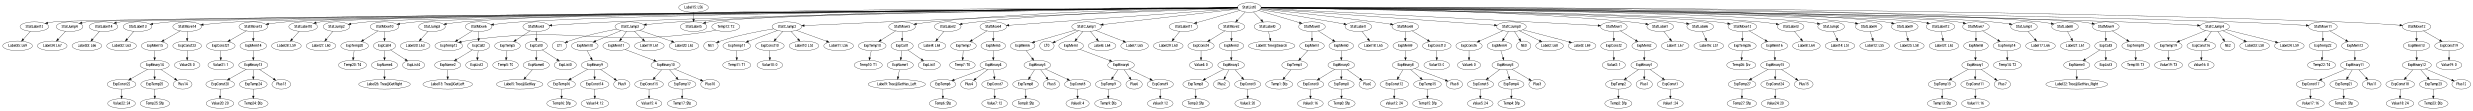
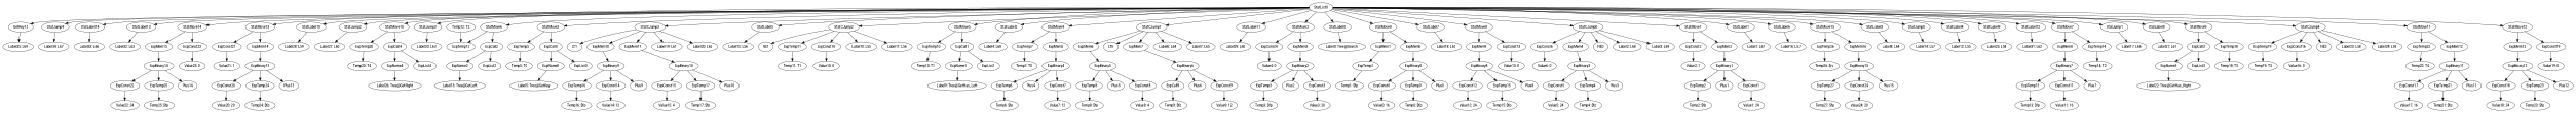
  digraph {
    fontname="Roboto Condensed"
    ordering=out
    node [fontname="Roboto Condensed"]
    edge [fontname="Roboto Condensed"]
    ExpTemp27
    "Temp27: $fp"
    ExpTemp26
    "Temp26: $rv"
-   StatLabel15
+   StatLabel15 [label=GetKey15]
    "Label35: L69"
    StatJump4
    "Label34: L67"
    StatLabel14
    "Label33: L66"
    StatLabel13
    "Label32: L63"
    StatMove14
    ExpMem15
    ExpConst23
    ExpBinary14
    "Value23: 0"
    ExpConst22
    ExpTemp25
    Plus14
    "Value22: 24"
    "Temp25: $fp"
    ExpConst21
    "Value21: 1"
    StatMove13
    ExpMem14
    ExpBinary13
    ExpConst20
    ExpTemp24
    Plus13
    "Value20: 20"
    "Temp24: $fp"
    ExpMem13
    ExpBinary12
    ExpConst18
    ExpTemp23
    Plus12
    "Value18: 24"
    "Temp23: $fp"
    StatLabel10
    "Label28: L59"
    StatJump2
    "Label27: L60"
    ExpTemp22
    "Temp22: T4"
    ExpMem12
    ExpBinary11
    ExpConst17
    ExpTemp21
    Plus11
    "Value17: 16"
    "Temp21: $fp"
    ExpName4
    "Label26: Tree@GetRight"
    StatMove10
    ExpTemp20
    ExpCall4
    "Temp20: T4"
    ExpList4
    StatJump3
    "Label30: L63"
-   ExpTemp9
+   ExpTemp9 [label=ExpCall9]
    "Temp9: $fp"
    ExpMem6
    ExpBinary5
    ExpTemp8
    Plus5
    ExpConst8
    "Temp8: $fp"
    "Value8: 4"
    ExpConst4
    "Value4: 0"
    ExpConst0
    "Value0: 16"
    ExpTemp6
    "Temp6: $fp"
    StatMove6
    ExpTemp12
    ExpCall2
    ExpName2
    ExpList2
    "Temp12: T2"
    "Label13: Tree@GetLeft"
    ExpName0
    "Label5: Tree@GetKey"
    ExpConst24
    "Value24: 20"
    StatMove3
    ExpTemp5
    ExpCall0
    "Temp5: T0"
    ExpList0
    StatCJump3
    LT1
    ExpMem10
    ExpMem11
    "Label19: L61"
    "Label20: L62"
    ExpBinary9
    ExpBinary10
    ExpTemp16
    ExpConst14
    Plus9
    ExpConst15
    ExpTemp17
    Plus10
    ExpConst6
    "Value6: 0"
    ExpMem1
    ExpTemp1
    "Temp1: $fp"
    ExpConst5
    "Value5: 24"
    ExpConst2
    "Value2: 1"
    ExpTemp7
    "Temp7: T0"
    ExpTemp0
    "Temp0: $fp"
    ExpTemp4
    "Temp4: $fp"
    StatLabel5
    "Label15: L56"
    ExpBinary4
    Plus4
    ExpConst7
    "Value7: 12"
    ExpMem16
    ExpBinary15
    Plus15
    ExpBinary6
    Plus6
    ExpConst9
    "Value9: 12"
    StatCJump2
    NE1
    ExpTemp11
    ExpConst10
    "Label10: L55"
    "Label11: L56"
    "Temp11: T1"
    "Value10: 0"
    "Temp16: $fp"
    StatMove5
    ExpTemp10
    ExpCall1
    "Temp10: T1"
    ExpName1
    ExpList1
    "Label9: Tree@GetHas_Left"
    StatLabel2
    "Label4: L68"
    StatMove4
    ExpMem5
    ExpMem0
    ExpBinary0
    Plus0
    ExpBinary1
    ExpTemp2
    Plus1
    ExpConst1
    "Temp2: $fp"
    "Value1: 24"
    StatCJump1
    LT0
    ExpMem7
    "Label6: L64"
    "Label7: L65"
    ExpCall3
    ExpName3
    ExpList3
    "Label22: Tree@GetHas_Right"
    ExpMem3
    ExpBinary2
    ExpTemp3
    Plus2
    ExpConst3
    "Temp3: $fp"
    "Value3: 20"
    StatLabel11
    "Label29: L60"
    StatMove2
    ExpTemp19
-   "Temp19: T3" [label="Value19: T3"]
+   "Temp19: T3"
    StatLabel0
    "Label0: Tree@Search"
    StatMove0
    StatLabel7
    "Label18: L65"
    StatMove8
    ExpMem9
    ExpConst13
    ExpBinary8
    "Value13: 0"
    ExpConst12
    ExpTemp15
    Plus8
    ExpMem4
    ExpBinary3
    Plus3
    "Value12: 24"
    ExpTemp18
    "Temp18: T3"
    StatCJump0
    NE0
    "Label2: L68"
    "Label3: L69"
    ExpConst16
    "Value16: 0"
    StatMove1
    ExpMem2
    StatLabel1
    "Label1: L67"
    StatLabel6
    "Label16: L57"
    StatMove15
    StatLabel3
    "Label8: L64"
    "Value15: 4"
    "Temp15: $fp"
    StatJump0
    "Label14: L57"
    StatLabel4
    "Label12: L55"
    StatLabel9
    "Label25: L58"
    ExpTemp13
    "Temp13: $fp"
    StatLabel12
    "Label31: L62"
    StatList0
    StatMove7
    StatJump1
    StatLabel8
    StatMove9
    StatCJump4
    StatMove11
    StatMove12
    ExpMem8
    ExpTemp14
    "Label17: L66"
    "Label21: L61"
    NE2
    "Label23: L58"
    "Label24: L59"
    ExpConst19
    ExpBinary7
    "Temp14: T2"
    "Value19: 0"
    ExpConst11
    "Value11: 16"
    Plus7
    "Temp17: $fp"
    "Value14: 12"
    ExpTemp27 -> "Temp27: $fp"
    ExpTemp26 -> "Temp26: $rv"
    StatLabel15 -> "Label35: L69"
    StatJump4 -> "Label34: L67"
    StatLabel14 -> "Label33: L66"
    StatLabel13 -> "Label32: L63"
    StatMove14 -> ExpMem15
    StatMove14 -> ExpConst23
    ExpMem15 -> ExpBinary14
    ExpConst23 -> "Value23: 0"
    ExpBinary14 -> ExpConst22
    ExpBinary14 -> ExpTemp25
    ExpBinary14 -> Plus14
    ExpConst22 -> "Value22: 24"
    ExpTemp25 -> "Temp25: $fp"
    ExpConst21 -> "Value21: 1"
    StatMove13 -> ExpConst21
    StatMove13 -> ExpMem14
    ExpMem14 -> ExpBinary13
    ExpBinary13 -> ExpConst20
    ExpBinary13 -> ExpTemp24
    ExpBinary13 -> Plus13
    ExpConst20 -> "Value20: 20"
    ExpTemp24 -> "Temp24: $fp"
    ExpMem13 -> ExpBinary12
    ExpBinary12 -> ExpConst18
    ExpBinary12 -> ExpTemp23
    ExpBinary12 -> Plus12
    ExpConst18 -> "Value18: 24"
    ExpTemp23 -> "Temp23: $fp"
    StatLabel10 -> "Label28: L59"
    StatJump2 -> "Label27: L60"
    ExpTemp22 -> "Temp22: T4"
    ExpMem12 -> ExpBinary11
    ExpBinary11 -> ExpConst17
    ExpBinary11 -> ExpTemp21
    ExpBinary11 -> Plus11
    ExpConst17 -> "Value17: 16"
    ExpTemp21 -> "Temp21: $fp"
    ExpName4 -> "Label26: Tree@GetRight"
    StatMove10 -> ExpTemp20
    StatMove10 -> ExpCall4
    ExpTemp20 -> "Temp20: T4"
    ExpCall4 -> ExpName4
    ExpCall4 -> ExpList4
    StatJump3 -> "Label30: L63"
    ExpTemp9 -> "Temp9: $fp"
    ExpMem6 -> ExpBinary5
    ExpBinary5 -> ExpTemp8
    ExpBinary5 -> Plus5
    ExpBinary5 -> ExpConst8
    ExpTemp8 -> "Temp8: $fp"
    ExpConst8 -> "Value8: 4"
    ExpConst4 -> "Value4: 0"
    ExpConst0 -> "Value0: 16"
    ExpTemp6 -> "Temp6: $fp"
    StatMove6 -> ExpTemp12
    StatMove6 -> ExpCall2
    ExpCall2 -> ExpName2
    ExpCall2 -> ExpList2
    ExpName2 -> "Label13: Tree@GetLeft"
    "Temp12: T2" -> ExpTemp12
    ExpName0 -> "Label5: Tree@GetKey"
    ExpConst24 -> "Value24: 20"
    StatMove3 -> ExpTemp5
    StatMove3 -> ExpCall0
    ExpTemp5 -> "Temp5: T0"
    ExpCall0 -> ExpName0
    ExpCall0 -> ExpList0
    StatCJump3 -> LT1
    StatCJump3 -> ExpMem10
    StatCJump3 -> ExpMem11
    StatCJump3 -> "Label19: L61"
    StatCJump3 -> "Label20: L62"
    ExpMem10 -> ExpBinary9
    ExpMem11 -> ExpBinary10
    ExpBinary9 -> ExpTemp16
    ExpBinary9 -> ExpConst14
    ExpBinary9 -> Plus9
    ExpBinary10 -> ExpConst15
    ExpBinary10 -> ExpTemp17
    ExpBinary10 -> Plus10
    ExpTemp16 -> "Temp16: $fp"
    ExpConst14 -> "Value14: 12"
    ExpConst15 -> "Value15: 4"
    ExpTemp17 -> "Temp17: $fp"
    ExpConst6 -> "Value6: 0"
    ExpMem1 -> ExpTemp1
    ExpTemp1 -> "Temp1: $fp"
    ExpConst5 -> "Value5: 24"
    ExpConst2 -> "Value2: 1"
    ExpTemp7 -> "Temp7: T0"
    ExpTemp0 -> "Temp0: $fp"
    ExpTemp4 -> "Temp4: $fp"
-   "Label15: L56" -> StatLabel5
+   StatLabel5 -> "Label15: L56"
    ExpBinary4 -> ExpTemp6
    ExpBinary4 -> Plus4
    ExpBinary4 -> ExpConst7
    ExpConst7 -> "Value7: 12"
    ExpMem16 -> ExpBinary15
    ExpBinary15 -> ExpTemp27
    ExpBinary15 -> ExpConst24
    ExpBinary15 -> Plus15
    ExpBinary6 -> ExpTemp9
    ExpBinary6 -> Plus6
    ExpBinary6 -> ExpConst9
    ExpConst9 -> "Value9: 12"
    StatCJump2 -> NE1
    StatCJump2 -> ExpTemp11
    StatCJump2 -> ExpConst10
    StatCJump2 -> "Label10: L55"
    StatCJump2 -> "Label11: L56"
    ExpTemp11 -> "Temp11: T1"
    ExpConst10 -> "Value10: 0"
    StatMove5 -> ExpTemp10
    StatMove5 -> ExpCall1
    ExpTemp10 -> "Temp10: T1"
    ExpCall1 -> ExpName1
    ExpCall1 -> ExpList1
    ExpName1 -> "Label9: Tree@GetHas_Left"
    StatLabel2 -> "Label4: L68"
    StatMove4 -> ExpTemp7
    StatMove4 -> ExpMem5
    ExpMem5 -> ExpBinary4
    ExpMem0 -> ExpBinary0
    ExpBinary0 -> ExpConst0
    ExpBinary0 -> ExpTemp0
    ExpBinary0 -> Plus0
    ExpBinary1 -> ExpTemp2
    ExpBinary1 -> Plus1
    ExpBinary1 -> ExpConst1
    ExpTemp2 -> "Temp2: $fp"
    ExpConst1 -> "Value1: 24"
    StatCJump1 -> ExpMem6
    StatCJump1 -> LT0
    StatCJump1 -> ExpMem7
    StatCJump1 -> "Label6: L64"
    StatCJump1 -> "Label7: L65"
    ExpMem7 -> ExpBinary6
    ExpCall3 -> ExpName3
    ExpCall3 -> ExpList3
    ExpName3 -> "Label22: Tree@GetHas_Right"
    ExpMem3 -> ExpBinary2
    ExpBinary2 -> ExpTemp3
    ExpBinary2 -> Plus2
    ExpBinary2 -> ExpConst3
    ExpTemp3 -> "Temp3: $fp"
    ExpConst3 -> "Value3: 20"
    StatLabel11 -> "Label29: L60"
    StatMove2 -> ExpConst4
    StatMove2 -> ExpMem3
    ExpTemp19 -> "Temp19: T3"
    StatLabel0 -> "Label0: Tree@Search"
    StatMove0 -> ExpMem1
    StatMove0 -> ExpMem0
    StatLabel7 -> "Label18: L65"
    StatMove8 -> ExpMem9
    StatMove8 -> ExpConst13
    ExpMem9 -> ExpBinary8
    ExpConst13 -> "Value13: 0"
    ExpBinary8 -> ExpConst12
    ExpBinary8 -> ExpTemp15
    ExpBinary8 -> Plus8
    ExpConst12 -> "Value12: 24"
    ExpTemp15 -> "Temp15: $fp"
    ExpMem4 -> ExpBinary3
    ExpBinary3 -> ExpConst5
    ExpBinary3 -> ExpTemp4
    ExpBinary3 -> Plus3
    ExpTemp18 -> "Temp18: T3"
    StatCJump0 -> ExpConst6
    StatCJump0 -> ExpMem4
    StatCJump0 -> NE0
    StatCJump0 -> "Label2: L68"
    StatCJump0 -> "Label3: L69"
    ExpConst16 -> "Value16: 0"
    StatMove1 -> ExpConst2
    StatMove1 -> ExpMem2
    ExpMem2 -> ExpBinary1
    StatLabel1 -> "Label1: L67"
    StatLabel6 -> "Label16: L57"
    StatMove15 -> ExpTemp26
    StatMove15 -> ExpMem16
    StatLabel3 -> "Label8: L64"
    StatJump0 -> "Label14: L57"
    StatLabel4 -> "Label12: L55"
    StatLabel9 -> "Label25: L58"
    ExpTemp13 -> "Temp13: $fp"
    StatLabel12 -> "Label31: L62"
    StatList0 -> StatLabel15
    StatList0 -> StatJump4
    StatList0 -> StatLabel14
    StatList0 -> StatLabel13
    StatList0 -> StatMove14
    StatList0 -> StatMove13
    StatList0 -> StatLabel10
    StatList0 -> StatJump2
    StatList0 -> StatMove10
    StatList0 -> StatJump3
    StatList0 -> StatMove6
    StatList0 -> StatMove3
    StatList0 -> StatCJump3
    StatList0 -> StatLabel5
    StatList0 -> StatCJump2
    StatList0 -> StatMove5
    StatList0 -> StatLabel2
    StatList0 -> StatMove4
    StatList0 -> StatCJump1
    StatList0 -> StatLabel11
    StatList0 -> StatMove2
    StatList0 -> StatLabel0
    StatList0 -> StatMove0
    StatList0 -> StatLabel7
    StatList0 -> StatMove8
    StatList0 -> StatCJump0
    StatList0 -> StatMove1
    StatList0 -> StatLabel1
    StatList0 -> StatLabel6
    StatList0 -> StatMove15
    StatList0 -> StatLabel3
    StatList0 -> StatJump0
    StatList0 -> StatLabel4
    StatList0 -> StatLabel9
    StatList0 -> StatLabel12
    StatList0 -> StatMove7
    StatList0 -> StatJump1
    StatList0 -> StatLabel8
    StatList0 -> StatMove9
    StatList0 -> StatCJump4
    StatList0 -> StatMove11
    StatList0 -> StatMove12
    StatMove7 -> ExpMem8
    StatMove7 -> ExpTemp14
    StatJump1 -> "Label17: L66"
    StatLabel8 -> "Label21: L61"
    StatMove9 -> ExpCall3
    StatMove9 -> ExpTemp18
    StatCJump4 -> ExpTemp19
    StatCJump4 -> ExpConst16
    StatCJump4 -> NE2
    StatCJump4 -> "Label23: L58"
    StatCJump4 -> "Label24: L59"
    StatMove11 -> ExpTemp22
    StatMove11 -> ExpMem12
    StatMove12 -> ExpMem13
    StatMove12 -> ExpConst19
    ExpMem8 -> ExpBinary7
    ExpTemp14 -> "Temp14: T2"
    ExpConst19 -> "Value19: 0"
    ExpBinary7 -> ExpTemp13
    ExpBinary7 -> ExpConst11
    ExpBinary7 -> Plus7
    ExpConst11 -> "Value11: 16"
  }
